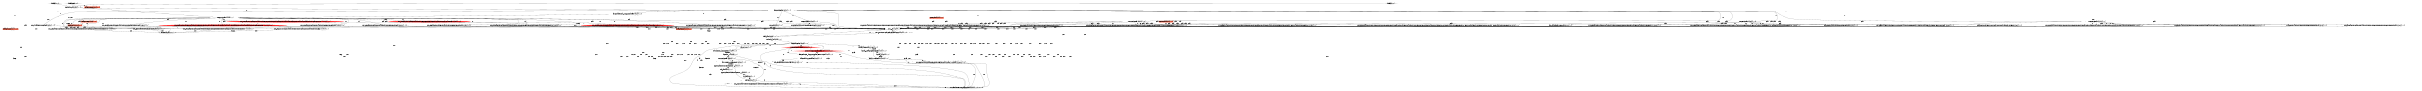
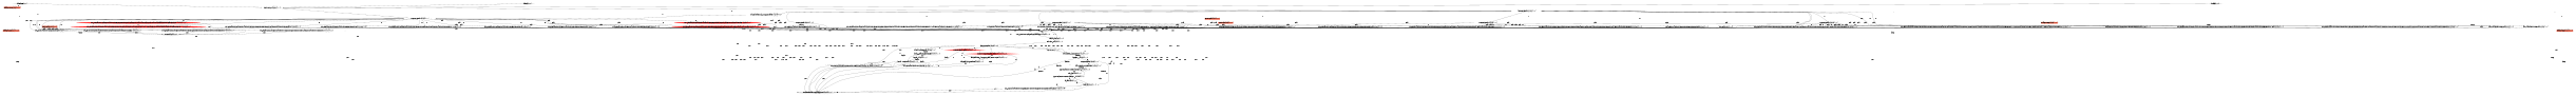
  digraph {
    node [fillcolor=white shape=ellipse style=filled]
    edge [style=solid]
    n1 [label="final BigDecimal multiplier = targetType.getSqlTypeName().getEndUnit().multiplier@@@112@@@['1', '1', '0']"]
    n2 [label="convert = RexImpTable.multiplyDivide(convert,multiplier,divider)@@@114@@@['1', '1', '0']"]
    n3 [label="final BigDecimal divider = BigDecimal.ONE@@@113@@@['1', '1', '0']"]
    n4 [fillcolor=lightgray label="return scaleIntervalToNumber(sourceType,targetType,convert)@@@121@@@['1', '1', '0']"]
    n5 [label="convert = RexImpTable.optimize2(operand,Expressions.call(BuiltInMethod.UNIX_TIME_TO_STRING.method,operand))@@@61@@@['1', '1', '0']"]
    n6 [label="convert = Expressions.call(BuiltInMethod.ROUND_LONG.method,convert,Expressions.constant((long)Math.pow(10,3 - targetScale)))@@@108@@@['1', '1', '0']"]
    n7 [label="convert = RexImpTable.optimize2(operand,Expressions.call(BuiltInMethod.TIME_WITH_LOCAL_TIME_ZONE_TO_TIME.method,operand,Expressions.call(BuiltInMethod.TIME_ZONE.method,root)))@@@7@@@['0', '0', '1']"]
    n8 [label="convert == null@@@80@@@['1', '1', '0']" shape=diamond]
    n9 [label="convert = EnumUtils.convert(operand,typeFactory.getJavaClass(targetType))@@@81@@@['1', '1', '0']"]
    n10 [label="convert = Expressions.call(pad? BuiltInMethod.TRUNCATE_OR_PAD.method: BuiltInMethod.TRUNCATE.method,convert,Expressions.constant(targetPrecision))@@@98@@@['1', '1', '0']"]
    n11 [fillcolor=lightgray label="return convert@@@15@@@['0', '0', '1']"]
    n12 [label="boolean pad = false@@@83@@@['1', '1', '0']"]
    n13 [label="targetScale == RelDataType.SCALE_NOT_SPECIFIED@@@104@@@['1', '1', '0']" shape=diamond]
    n14 [label="targetScale = 0@@@105@@@['1', '1', '0']"]
    n15 [label="targetScale < sourceType.getScale()@@@107@@@['1', '1', '0']" shape=box]
    n16 [label="pad = false@@@95@@@['1', '1', '0']"]
    n17 [label="truncate || pad@@@97@@@['1', '1', '0']" shape=diamond]
    n18 [label="final int sourcePrecision = sourceType.getPrecision()@@@90@@@['1', '1', '0']"]
    n19 [label="SqlTypeUtil.comparePrecision(sourcePrecision,targetPrecision) >= 0@@@94@@@['1', '1', '0']" shape=diamond]
    n20 [label="SqlTypeUtil.comparePrecision(sourcePrecision,targetPrecision) <= 0@@@91@@@['1', '1', '0']" shape=diamond]
    n21 [label="truncate = false@@@92@@@['1', '1', '0']"]
    n22 [fillcolor=tomato label="RelDataType targetType@@@2@@@['1', '0', '0']" shape=box]
    n23 [label="convert = Expressions.call(BuiltInMethod.STRING_TO_TIME_WITH_LOCAL_TIME_ZONE.method,operand)@@@12@@@['1', '1', '0']"]
    n24 [label="Expression convert = null@@@3@@@['1', '1', '1']"]
    n25 [label="targetType.getSqlTypeName()@@@4@@@['1', '1', '0']" shape=diamond]
    n26 [label="sourceType.getSqlTypeName()@@@4@@@['1', '1', '1']" shape=diamond]
    n27 [label="convert = operand@@@5@@@['1', '1', '0']"]
    n28 [label="convert = translateCastToTime(sourceType,operand)@@@9@@@['1', '1', '0']"]
    n29 [label="convert = translateCastToDate(sourceType,operand)@@@7@@@['1', '1', '0']"]
    n30 [label="final SqlIntervalQualifier interval = sourceType.getIntervalQualifier()@@@57@@@['1', '1', '0']"]
    n31 [label="sourceType.getSqlTypeName()@@@51@@@['1', '1', '0']" shape=diamond]
    n32 [label="sourceType.getSqlTypeName()@@@11@@@['1', '1', '0']" shape=diamond]
    n33 [label="sourceType.getSqlTypeName()@@@23@@@['1', '1', '0']" shape=diamond]
    n34 [label="sourceType.getSqlTypeName()@@@37@@@['1', '1', '0']" shape=diamond]
    n35 [label="convert = RexImpTable.optimize2(operand,Expressions.call(BuiltInMethod.TIMESTAMP_WITH_LOCAL_TIME_ZONE_TO_STRING.method,operand,Expressions.call(BuiltInMethod.TIME_ZONE.method,root)))@@@67@@@['1', '1', '0']"]
    n36 [fillcolor=red label="convert = RexImpTable.optimize2(operand,Expressions.call(BuiltInMethod.INTERVAL_DAY_TIME_TO_STRING.method,operand,Expressions.constant(requireNonNull(interval,\"interval\").timeUnitRange),Expressions.constant(interval.getFractionalSecondPrecision(typeFactory.getTypeSystem()))))@@@71@@@['0', '1', '0']"]
    n37 [label="convert = RexImpTable.optimize2(operand,Expressions.call(BuiltInMethod.UNIX_TIMESTAMP_TO_STRING.method,operand))@@@65@@@['1', '1', '0']"]
    n38 [label="convert = RexImpTable.optimize2(operand,Expressions.call(BuiltInMethod.TIME_WITH_LOCAL_TIME_ZONE_TO_STRING.method,operand,Expressions.call(BuiltInMethod.TIME_ZONE.method,root)))@@@63@@@['1', '1', '0']"]
    n39 [fillcolor=red label="convert = RexImpTable.optimize2(operand,Expressions.call(BuiltInMethod.INTERVAL_YEAR_MONTH_TO_STRING.method,operand,Expressions.constant(requireNonNull(interval,\"interval\").timeUnitRange)))@@@69@@@['0', '1', '0']"]
    n40 [label="convert = RexImpTable.optimize2(operand,Expressions.call(BuiltInMethod.BOOLEAN_TO_STRING.method,operand))@@@73@@@['1', '1', '0']"]
    n41 [label="convert = RexImpTable.optimize2(operand,Expressions.call(BuiltInMethod.UNIX_DATE_TO_STRING.method,operand))@@@59@@@['1', '1', '0']"]
    n42 [fillcolor=red label="convert = RexImpTable.optimize2(operand,Expressions.call(BuiltInMethod.INTERVAL_YEAR_MONTH_TO_STRING.method,operand,Expressions.constant(interval.timeUnitRange)))@@@69@@@['1', '0', '0']"]
    n43 [fillcolor=red label="convert = RexImpTable.optimize2(operand,Expressions.call(BuiltInMethod.INTERVAL_DAY_TIME_TO_STRING.method,operand,Expressions.constant(interval.timeUnitRange),Expressions.constant(interval.getFractionalSecondPrecision(typeFactory.getTypeSystem()))))@@@71@@@['1', '0', '0']"]
    n44 [label="convert = Expressions.call(BuiltInMethod.STRING_TO_TIME.method,operand)@@@5@@@['0', '0', '1']"]
    n45 [label="convert = RexImpTable.optimize2(operand,Expressions.call(BuiltInMethod.TIMESTAMP_WITH_LOCAL_TIME_ZONE_TO_TIME.method,operand,Expressions.call(BuiltInMethod.TIME_ZONE.method,root)))@@@11@@@['0', '0', '1']"]
    n46 [label="convert = Expressions.convert_(Expressions.call(BuiltInMethod.FLOOR_MOD.method,operand,Expressions.constant(DateTimeUtils.MILLIS_PER_DAY)),)@@@9@@@['0', '0', '1']"]
    n47 [label="convert = Expressions.call(BuiltInMethod.STRING_TO_TIMESTAMP_WITH_LOCAL_TIME_ZONE.method,operand)@@@38@@@['1', '1', '0']"]
    n48 [fillcolor=tomato label="Expression operand@@@2@@@['0', '1', '0']" shape=box]
    n49 [label="convert = Expressions.call(BuiltInMethod.TIMESTAMP_STRING_TO_TIMESTAMP_WITH_LOCAL_TIME_ZONE.method,RexImpTable.optimize2(operand,Expressions.call(BuiltInMethod.UNIX_TIMESTAMP_TO_STRING.method,Expressions.multiply(Expressions.convert_(operand,),Expressions.constant(DateTimeUtils.MILLIS_PER_DAY)))),Expressions.call(BuiltInMethod.TIME_ZONE.method,root))@@@40@@@['1', '1', '0']"]
    n50 [label="convert = RexImpTable.optimize2(operand,Expressions.call(BuiltInMethod.TIMESTAMP_WITH_LOCAL_TIME_ZONE_TO_TIMESTAMP.method,operand,Expressions.call(BuiltInMethod.TIME_ZONE.method,root)))@@@32@@@['1', '1', '0']"]
    n51 [label="convert = RexImpTable.optimize2(operand,Expressions.call(BuiltInMethod.TIME_WITH_LOCAL_TIME_ZONE_TO_TIMESTAMP.method,Expressions.call(BuiltInMethod.UNIX_DATE_TO_STRING.method,Expressions.call(BuiltInMethod.CURRENT_DATE.method,root)),operand,Expressions.call(BuiltInMethod.TIME_ZONE.method,root)))@@@30@@@['1', '1', '0']"]
    n52 [label="convert = RexImpTable.optimize2(operand,Expressions.call(BuiltInMethod.TIMESTAMP_WITH_LOCAL_TIME_ZONE_TO_TIME_WITH_LOCAL_TIME_ZONE.method,operand))@@@18@@@['1', '1', '0']"]
    n53 [label="convert = Expressions.call(BuiltInMethod.STRING_TO_BOOLEAN.method,operand)@@@52@@@['1', '1', '0']"]
    n54 [label="convert = Expressions.add(Expressions.multiply(Expressions.convert_(Expressions.call(BuiltInMethod.CURRENT_DATE.method,root),),Expressions.constant(DateTimeUtils.MILLIS_PER_DAY)),Expressions.convert_(operand,))@@@28@@@['1', '1', '0']"]
    n55 [label="convert = RexImpTable.optimize2(operand,Expressions.call(BuiltInMethod.TIME_WITH_LOCAL_TIME_ZONE_TO_TIMESTAMP_WITH_LOCAL_TIME_ZONE.method,Expressions.call(BuiltInMethod.UNIX_DATE_TO_STRING.method,Expressions.call(BuiltInMethod.CURRENT_DATE.method,root)),operand))@@@44@@@['1', '1', '0']"]
    n56 [label="convert = Expressions.call(BuiltInMethod.TIMESTAMP_STRING_TO_TIMESTAMP_WITH_LOCAL_TIME_ZONE.method,RexImpTable.optimize2(operand,Expressions.call(BuiltInMethod.UNIX_TIMESTAMP_TO_STRING.method,Expressions.add(Expressions.multiply(Expressions.convert_(Expressions.call(BuiltInMethod.CURRENT_DATE.method,root),),Expressions.constant(DateTimeUtils.MILLIS_PER_DAY)),Expressions.convert_(operand,)))),Expressions.call(BuiltInMethod.TIME_ZONE.method,root))@@@42@@@['1', '1', '0']"]
    n57 [label="convert = Expressions.call(BuiltInMethod.STRING_TO_TIMESTAMP.method,operand)@@@24@@@['1', '1', '0']"]
    n58 [label="convert = Expressions.multiply(Expressions.convert_(operand,),Expressions.constant(DateTimeUtils.MILLIS_PER_DAY))@@@26@@@['1', '1', '0']"]
    n59 [label="convert = Expressions.call(BuiltInMethod.TIME_STRING_TO_TIME_WITH_LOCAL_TIME_ZONE.method,RexImpTable.optimize2(operand,Expressions.call(BuiltInMethod.UNIX_TIME_TO_STRING.method,operand)),Expressions.call(BuiltInMethod.TIME_ZONE.method,root))@@@14@@@['1', '1', '0']"]
    n60 [label="convert = Expressions.call(BuiltInMethod.TIMESTAMP_STRING_TO_TIMESTAMP_WITH_LOCAL_TIME_ZONE.method,RexImpTable.optimize2(operand,Expressions.call(BuiltInMethod.UNIX_TIMESTAMP_TO_STRING.method,operand)),Expressions.call(BuiltInMethod.TIME_ZONE.method,root))@@@46@@@['1', '1', '0']"]
    n61 [label="convert = Expressions.call(BuiltInMethod.TIMESTAMP_STRING_TO_TIMESTAMP_WITH_LOCAL_TIME_ZONE.method,RexImpTable.optimize2(operand,Expressions.call(BuiltInMethod.UNIX_TIMESTAMP_TO_STRING.method,operand)),Expressions.call(BuiltInMethod.TIME_ZONE.method,root))@@@16@@@['1', '1', '0']"]
    n62 [fillcolor=red label="requireNonNull(sourceType.getSqlTypeName().getFamily(),null)@@@111@@@['0', '1', '0']" shape=diamond]
    n63 [label="targetType.getSqlTypeName()@@@85@@@['1', '1', '0']" shape=diamond]
    n64 [label="int targetScale = targetType.getScale()@@@103@@@['1', '1', '0']"]
    n65 [label="final int targetPrecision = targetType.getPrecision()@@@87@@@['1', '1', '0']"]
    n66 [label="targetPrecision >= 0@@@88@@@['1', '1', '0']" shape=diamond]
    n67 [label="pad = true@@@86@@@['1', '1', '0']"]
    n68 [fillcolor=red label="sourceType.getSqlTypeName().getFamily()@@@111@@@['1', '0', '0']" shape=diamond]
    n69 [label="sourceType.getSqlTypeName()@@@89@@@['1', '1', '0']" shape=diamond]
    n70 [fillcolor=lightgray label="translateCast['1', '0', '0']" shape=diamond]
    n71 [fillcolor=tomato label="Expression operand@@@2@@@['1', '0', '0']" shape=box]
    n72 [fillcolor=tomato label="RelDataType sourceType@@@2@@@['1', '1', '0']" shape=box]
    n73 [fillcolor=tomato label="Expression operand@@@2@@@['0', '0', '1']" shape=box]
    n74 [label="boolean truncate = true@@@84@@@['1', '1', '0']"]
    n75 [fillcolor=lightgray label="translateCast['0', '1', '0']" shape=diamond]
    n76 [fillcolor=tomato label="RelDataType targetType@@@2@@@['0', '1', '0']" shape=box]
    n77 [fillcolor=lightgray label="translateCastToTime['0', '0', '1']" shape=diamond]
    n78 [fillcolor=tomato label="RelDataType sourceType@@@2@@@['0', '0', '1']" shape=box]
    n1 -> n2 [label=multiplier]
    n1 -> n3 [style=bold]
    n2 -> n4 [label=convert]
    n2 -> n4 [style=bold]
    n3 -> n2 [style=bold]
    n3 -> n2 [label=divider]
    n5 -> n2 [label=convert]
    n5 -> n4 [label=convert]
    n5 -> n6 [label=convert]
    n5 -> n7 [label=0 style=dashed]
    n5 -> n8 [label=convert]
    n5 -> n8 [style=bold]
    n5 -> n9 [label=convert]
    n5 -> n10 [label=convert]
    n6 -> n4 [label=convert]
    n6 -> n4 [style=bold]
    n7 -> n11 [label=convert]
    n7 -> n11 [style=bold]
    n8 -> n9 [style=bold]
    n8 -> n9 [label=true style=dotted]
    n8 -> n12 [style=bold]
    n9 -> n2 [label=convert]
    n9 -> n4 [label=convert]
    n9 -> n6 [label=convert]
    n9 -> n10 [label=convert]
    n9 -> n12 [style=bold]
    n10 -> n4 [style=bold]
    n10 -> n4 [label=convert]
    n12 -> n10 [label=pad]
    n12 -> n17 [label=pad]
    n12 -> n74 [style=bold]
    n13 -> n14 [style=bold]
    n13 -> n14 [label=true style=dotted]
    n13 -> n15 [style=bold]
    n14 -> n6 [label=targetScale]
    n14 -> n15 [style=bold]
    n14 -> n15 [label=targetScale]
    n15 -> n4 [style=bold]
    n15 -> n6 [label=true style=dotted]
    n15 -> n6 [style=bold]
    n16 -> n10 [label=pad]
    n16 -> n17 [label=pad]
    n16 -> n17 [style=bold]
    n17 -> n4 [style=bold]
    n17 -> n10 [style=bold]
    n17 -> n10 [label=true style=dotted]
    n18 -> n19 [label=sourcePrecision]
    n18 -> n20 [label=sourcePrecision]
    n18 -> n20 [style=bold]
    n19 -> n16 [style=bold]
    n19 -> n16 [label=true style=dotted]
    n19 -> n17 [style=bold]
    n20 -> n19 [style=bold]
    n20 -> n21 [style=bold]
    n20 -> n21 [label=true style=dotted]
    n21 -> n17 [label=truncate]
    n21 -> n19 [style=bold]
    n22 -> n4 [label=targetType]
    n22 -> n9 [label=targetType]
    n23 -> n2 [label=convert]
    n23 -> n4 [label=convert]
    n23 -> n6 [label=convert]
    n23 -> n8 [style=bold]
    n23 -> n8 [label=convert]
    n23 -> n9 [label=convert]
    n23 -> n10 [label=convert]
    n24 -> n2 [label=convert]
    n24 -> n4 [label=convert]
    n24 -> n6 [label=convert]
    n24 -> n8 [label=convert]
    n24 -> n9 [label=convert]
    n24 -> n10 [label=convert]
    n24 -> n11 [label=convert]
    n24 -> n25 [style=bold]
    n24 -> n26 [style=bold]
    n25 -> n8 [style=bold]
    n25 -> n26 [label=true style=dotted]
    n25 -> n27 [style=bold]
    n25 -> n27 [label=true style=dotted]
    n25 -> n28 [style=bold]
    n25 -> n28 [label=true style=dotted]
    n25 -> n29 [style=bold]
    n25 -> n29 [label=true style=dotted]
    n25 -> n30 [label=true style=dotted]
    n25 -> n30 [style=bold]
    n25 -> n31 [style=bold]
    n25 -> n31 [label=true style=dotted]
    n25 -> n32 [label=true style=dotted]
    n25 -> n32 [style=bold]
    n25 -> n33 [style=bold]
    n25 -> n33 [label=true style=dotted]
    n25 -> n34 [style=bold]
    n25 -> n34 [label=true style=dotted]
    n26 -> n5 [style=bold]
    n26 -> n5 [label=true style=dotted]
    n26 -> n7 [style=bold]
    n26 -> n7 [label=true style=dotted]
    n26 -> n8 [style=bold]
    n26 -> n11 [style=bold]
    n26 -> n35 [style=bold]
    n26 -> n35 [label=true style=dotted]
    n26 -> n36 [label=true style=dotted]
    n26 -> n36 [style=bold]
    n26 -> n37 [label=true style=dotted]
    n26 -> n37 [style=bold]
    n26 -> n38 [label=true style=dotted]
    n26 -> n38 [style=bold]
    n26 -> n39 [label=true style=dotted]
    n26 -> n39 [style=bold]
    n26 -> n40 [label=true style=dotted]
    n26 -> n40 [style=bold]
    n26 -> n41 [style=bold]
    n26 -> n41 [label=true style=dotted]
    n26 -> n42 [style=bold]
    n26 -> n42 [label=true style=dotted]
    n26 -> n43 [style=bold]
    n26 -> n43 [label=true style=dotted]
    n26 -> n44 [style=bold]
    n26 -> n44 [label=true style=dotted]
    n26 -> n45 [label=true style=dotted]
    n26 -> n45 [style=bold]
    n26 -> n46 [style=bold]
    n26 -> n46 [label=true style=dotted]
    n27 -> n2 [label=convert]
    n27 -> n4 [label=convert]
    n27 -> n6 [label=convert]
    n27 -> n8 [label=convert]
    n27 -> n8 [style=bold]
    n27 -> n9 [label=convert]
    n27 -> n10 [label=convert]
    n28 -> n2 [label=convert]
    n28 -> n4 [label=convert]
    n28 -> n6 [label=convert]
    n28 -> n8 [style=bold]
    n28 -> n8 [label=convert]
    n28 -> n9 [label=convert]
    n28 -> n10 [label=convert]
    n29 -> n2 [label=convert]
    n29 -> n4 [label=convert]
    n29 -> n6 [label=convert]
    n29 -> n8 [style=bold]
    n29 -> n8 [label=convert]
    n29 -> n9 [label=convert]
    n29 -> n10 [label=convert]
    n30 -> n26 [style=bold]
    n30 -> n36 [label=interval]
    n30 -> n39 [label=interval]
    n31 -> n8 [style=bold]
    n31 -> n53 [style=bold]
    n31 -> n53 [label=true style=dotted]
    n32 -> n8 [style=bold]
    n32 -> n23 [label=true style=dotted]
    n32 -> n23 [style=bold]
    n32 -> n52 [label=true style=dotted]
    n32 -> n52 [style=bold]
    n32 -> n59 [style=bold]
    n32 -> n59 [label=true style=dotted]
    n32 -> n61 [label=true style=dotted]
    n32 -> n61 [style=bold]
    n33 -> n8 [style=bold]
    n33 -> n50 [style=bold]
    n33 -> n50 [label=true style=dotted]
    n33 -> n51 [style=bold]
    n33 -> n51 [label=true style=dotted]
    n33 -> n54 [label=true style=dotted]
    n33 -> n54 [style=bold]
    n33 -> n57 [style=bold]
    n33 -> n57 [label=true style=dotted]
    n33 -> n58 [style=bold]
    n33 -> n58 [label=true style=dotted]
    n34 -> n8 [style=bold]
    n34 -> n47 [label=true style=dotted]
    n34 -> n47 [style=bold]
    n34 -> n49 [style=bold]
    n34 -> n49 [label=true style=dotted]
    n34 -> n55 [style=bold]
    n34 -> n55 [label=true style=dotted]
    n34 -> n56 [label=true style=dotted]
    n34 -> n56 [style=bold]
    n34 -> n60 [style=bold]
    n34 -> n60 [label=true style=dotted]
    n35 -> n2 [label=convert]
    n35 -> n4 [label=convert]
    n35 -> n6 [label=convert]
    n35 -> n8 [label=convert]
    n35 -> n8 [style=bold]
    n35 -> n9 [label=convert]
    n35 -> n10 [label=convert]
    n36 -> n2 [label=convert]
    n36 -> n4 [label=convert]
    n36 -> n6 [label=convert]
    n36 -> n8 [style=bold]
    n36 -> n8 [label=convert]
    n36 -> n9 [label=convert]
    n36 -> n10 [label=convert]
    n37 -> n2 [label=convert]
    n37 -> n4 [label=convert]
    n37 -> n6 [label=convert]
    n37 -> n8 [label=convert]
    n37 -> n8 [style=bold]
    n37 -> n9 [label=convert]
    n37 -> n10 [label=convert]
    n37 -> n45 [label=0 style=dashed]
    n38 -> n2 [label=convert]
    n38 -> n4 [label=convert]
    n38 -> n6 [label=convert]
    n38 -> n8 [style=bold]
    n38 -> n8 [label=convert]
    n38 -> n9 [label=convert]
    n38 -> n10 [label=convert]
    n39 -> n2 [label=convert]
    n39 -> n4 [label=convert]
    n39 -> n6 [label=convert]
    n39 -> n8 [style=bold]
    n39 -> n8 [label=convert]
    n39 -> n9 [label=convert]
    n39 -> n10 [label=convert]
    n40 -> n2 [label=convert]
    n40 -> n4 [label=convert]
    n40 -> n6 [label=convert]
    n40 -> n8 [label=convert]
    n40 -> n8 [style=bold]
    n40 -> n9 [label=convert]
    n40 -> n10 [label=convert]
    n41 -> n2 [label=convert]
    n41 -> n4 [label=convert]
    n41 -> n6 [label=convert]
    n41 -> n8 [style=bold]
    n41 -> n8 [label=convert]
    n41 -> n9 [label=convert]
    n41 -> n10 [label=convert]
    n42 -> n2 [label=convert]
    n42 -> n4 [label=convert]
    n42 -> n6 [label=convert]
    n42 -> n8 [style=bold]
    n42 -> n8 [label=convert]
    n42 -> n9 [label=convert]
    n42 -> n10 [label=convert]
    n42 -> n39 [label=0 style=dashed]
    n43 -> n2 [label=convert]
    n43 -> n4 [label=convert]
    n43 -> n6 [label=convert]
    n43 -> n8 [style=bold]
    n43 -> n8 [label=convert]
    n43 -> n9 [label=convert]
    n43 -> n10 [label=convert]
    n43 -> n36 [label=0 style=dashed]
    n44 -> n11 [style=bold]
    n44 -> n11 [label=convert]
    n45 -> n11 [label=convert]
    n45 -> n11 [style=bold]
    n46 -> n11 [style=bold]
    n46 -> n11 [label=convert]
    n47 -> n2 [label=convert]
    n47 -> n4 [label=convert]
    n47 -> n6 [label=convert]
    n47 -> n8 [label=convert]
    n47 -> n8 [style=bold]
    n47 -> n9 [label=convert]
    n47 -> n10 [label=convert]
    n48 -> n5 [label=operand]
    n48 -> n9 [label=operand]
    n48 -> n23 [label=operand]
    n48 -> n27 [label=operand]
    n48 -> n28 [label=operand]
    n48 -> n29 [label=operand]
    n48 -> n35 [label=operand]
    n48 -> n36 [label=operand]
    n48 -> n37 [label=operand]
    n48 -> n38 [label=operand]
    n48 -> n39 [label=operand]
    n48 -> n40 [label=operand]
    n48 -> n41 [label=operand]
    n48 -> n47 [label=operand]
    n48 -> n49 [label=operand]
    n48 -> n50 [label=operand]
    n48 -> n51 [label=operand]
    n48 -> n52 [label=operand]
    n48 -> n53 [label=operand]
    n48 -> n54 [label=operand]
    n48 -> n55 [label=operand]
    n48 -> n56 [label=operand]
    n48 -> n57 [label=operand]
    n48 -> n58 [label=operand]
    n48 -> n59 [label=operand]
    n48 -> n60 [label=operand]
    n48 -> n61 [label=operand]
    n49 -> n2 [label=convert]
    n49 -> n4 [label=convert]
    n49 -> n6 [label=convert]
    n49 -> n8 [label=convert]
    n49 -> n8 [style=bold]
    n49 -> n9 [label=convert]
    n49 -> n10 [label=convert]
    n50 -> n2 [label=convert]
    n50 -> n4 [label=convert]
    n50 -> n6 [label=convert]
    n50 -> n8 [label=convert]
    n50 -> n8 [style=bold]
    n50 -> n9 [label=convert]
    n50 -> n10 [label=convert]
    n51 -> n2 [label=convert]
    n51 -> n4 [label=convert]
    n51 -> n6 [label=convert]
    n51 -> n8 [label=convert]
    n51 -> n8 [style=bold]
    n51 -> n9 [label=convert]
    n51 -> n10 [label=convert]
    n52 -> n2 [label=convert]
    n52 -> n4 [label=convert]
    n52 -> n6 [label=convert]
    n52 -> n8 [style=bold]
    n52 -> n8 [label=convert]
    n52 -> n9 [label=convert]
    n52 -> n10 [label=convert]
    n53 -> n2 [label=convert]
    n53 -> n4 [label=convert]
    n53 -> n6 [label=convert]
    n53 -> n8 [style=bold]
    n53 -> n8 [label=convert]
    n53 -> n9 [label=convert]
    n53 -> n10 [label=convert]
    n54 -> n2 [label=convert]
    n54 -> n4 [label=convert]
    n54 -> n6 [label=convert]
    n54 -> n8 [label=convert]
    n54 -> n8 [style=bold]
    n54 -> n9 [label=convert]
    n54 -> n10 [label=convert]
    n55 -> n2 [label=convert]
    n55 -> n4 [label=convert]
    n55 -> n6 [label=convert]
    n55 -> n8 [style=bold]
    n55 -> n8 [label=convert]
    n55 -> n9 [label=convert]
    n55 -> n10 [label=convert]
    n56 -> n2 [label=convert]
    n56 -> n4 [label=convert]
    n56 -> n6 [label=convert]
    n56 -> n8 [label=convert]
    n56 -> n8 [style=bold]
    n56 -> n9 [label=convert]
    n56 -> n10 [label=convert]
    n57 -> n2 [label=convert]
    n57 -> n4 [label=convert]
    n57 -> n6 [label=convert]
    n57 -> n8 [label=convert]
    n57 -> n8 [style=bold]
    n57 -> n9 [label=convert]
    n57 -> n10 [label=convert]
    n58 -> n2 [label=convert]
    n58 -> n4 [label=convert]
    n58 -> n6 [label=convert]
    n58 -> n8 [style=bold]
    n58 -> n8 [label=convert]
    n58 -> n9 [label=convert]
    n58 -> n10 [label=convert]
    n59 -> n2 [label=convert]
    n59 -> n4 [label=convert]
    n59 -> n6 [label=convert]
    n59 -> n8 [style=bold]
    n59 -> n8 [label=convert]
    n59 -> n9 [label=convert]
    n59 -> n10 [label=convert]
    n60 -> n2 [label=convert]
    n60 -> n4 [label=convert]
    n60 -> n6 [label=convert]
    n60 -> n8 [style=bold]
    n60 -> n8 [label=convert]
    n60 -> n9 [label=convert]
    n60 -> n10 [label=convert]
    n61 -> n2 [label=convert]
    n61 -> n4 [label=convert]
    n61 -> n6 [label=convert]
    n61 -> n8 [style=bold]
    n61 -> n8 [label=convert]
    n61 -> n9 [label=convert]
    n61 -> n10 [label=convert]
    n62 -> n1 [style=bold]
    n62 -> n1 [label=true style=dotted]
    n62 -> n2 [label=true style=dotted]
    n62 -> n3 [label=true style=dotted]
    n62 -> n4 [style=bold]
    n63 -> n4 [style=bold]
    n63 -> n13 [label=true style=dotted]
    n63 -> n15 [label=true style=dotted]
    n63 -> n62 [label=true style=dotted]
    n63 -> n62 [style=bold]
    n63 -> n64 [style=bold]
    n63 -> n64 [label=true style=dotted]
    n63 -> n65 [style=bold]
    n63 -> n65 [label=true style=dotted]
    n63 -> n66 [label=true style=dotted]
    n63 -> n67 [style=bold]
    n63 -> n67 [label=true style=dotted]
    n63 -> n68 [style=bold]
    n63 -> n68 [label=true style=dotted]
    n64 -> n6 [label=targetScale]
    n64 -> n13 [style=bold]
    n64 -> n13 [label=targetScale]
    n64 -> n15 [label=targetScale]
    n65 -> n10 [label=targetPrecision]
    n65 -> n19 [label=targetPrecision]
    n65 -> n20 [label=targetPrecision]
    n65 -> n66 [label=targetPrecision]
    n65 -> n66 [style=bold]
    n66 -> n4 [style=bold]
    n66 -> n69 [style=bold]
    n66 -> n69 [label=true style=dotted]
    n67 -> n10 [label=pad]
    n67 -> n17 [label=pad]
    n67 -> n65 [style=bold]
    n68 -> n1 [style=bold]
    n68 -> n1 [label=true style=dotted]
    n68 -> n2 [label=true style=dotted]
    n68 -> n3 [label=true style=dotted]
    n68 -> n4 [style=bold]
    n68 -> n62 [label=0 style=dashed]
    n69 -> n17 [style=bold]
    n69 -> n17 [label=true style=dotted]
    n69 -> n18 [style=bold]
    n69 -> n18 [label=true style=dotted]
    n69 -> n19 [label=true style=dotted]
    n69 -> n20 [label=true style=dotted]
    n70 -> n22 [label=true style=dotted]
    n70 -> n24 [style=bold]
    n70 -> n71 [label=true style=dotted]
    n70 -> n72 [label=true style=dotted]
    n71 -> n5 [label=operand]
    n71 -> n9 [label=operand]
    n71 -> n23 [label=operand]
    n71 -> n27 [label=multiplier]
    n71 -> n28 [label=operand]
    n71 -> n29 [label=operand]
    n71 -> n35 [label=operand]
    n71 -> n37 [label=operand]
    n71 -> n38 [label=operand]
    n71 -> n40 [label=operand]
    n71 -> n41 [label=operand]
    n71 -> n42 [label=operand]
    n71 -> n43 [label=operand]
    n71 -> n47 [label=operand]
    n71 -> n49 [label=operand]
    n71 -> n50 [label=operand]
    n71 -> n51 [label=operand]
    n71 -> n52 [label=operand]
    n71 -> n53 [label=operand]
    n71 -> n54 [label=operand]
    n71 -> n55 [label=operand]
    n71 -> n56 [label=operand]
    n71 -> n57 [label=operand]
    n71 -> n58 [label=operand]
    n71 -> n59 [label=operand]
    n71 -> n60 [label=operand]
    n71 -> n61 [label=operand]
    n72 -> n4 [label=sourceType]
    n72 -> n28 [label=sourceType]
    n72 -> n29 [label=sourceType]
    n72 -> n73 [label=0 style=dashed]
    n73 -> n7 [label=operand]
    n73 -> n44 [label=operand]
    n73 -> n45 [label=operand]
    n73 -> n46 [label=operand]
    n74 -> n17 [label=truncate]
    n74 -> n63 [style=bold]
    n75 -> n24 [style=bold]
    n75 -> n48 [label=true style=dotted]
    n75 -> n72 [label=true style=dotted]
-   n75 -> n34 [label=true style=dotted]
+   n75 -> n76 [label=true style=dotted]
    n76 -> n4 [label=targetType]
    n76 -> n9 [label=targetType]
    n77 -> n24 [style=bold]
    n77 -> n73 [label=true style=dotted]
    n77 -> n78 [label=true style=dotted]
  }
